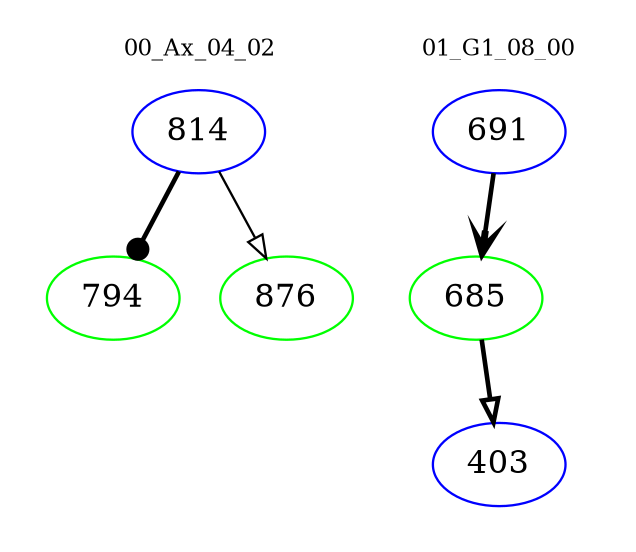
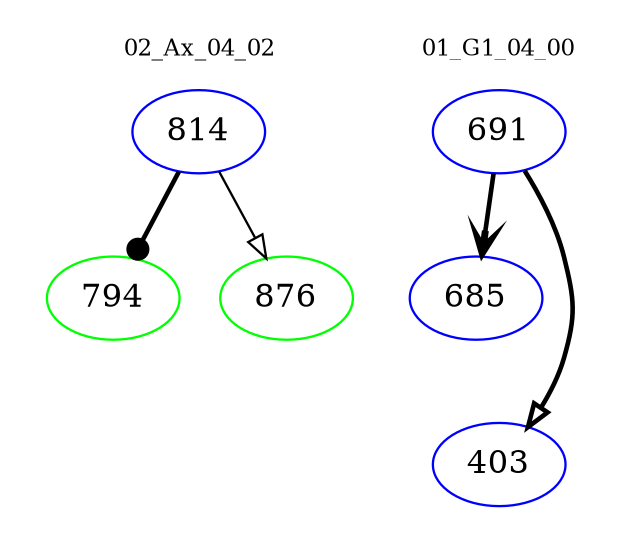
  digraph {
    node [color=blue]
    edge [arrowhead=onormal color=black style=bold]
    n1 [label=814]
    n2 [color=green label=794]
    n3 [color=green label=876]
    n4 [label=691]
-   n5 [color=green label=685]
+   n5 [label=685]
    n6 [label=403]
    subgraph cluster_1 {
      color=white
      fontsize=10
-     label="00_Ax_04_02"
+     label="02_Ax_04_02"
      n1
      n2
      n3
    }
    subgraph cluster_2 {
      color=white
      fontsize=10
-     label="01_G1_08_00"
+     label="01_G1_04_00"
      n4
      n5
      n6
    }
    n1 -> n2 [arrowhead=dot]
    n1 -> n3 [style=solid]
    n4 -> n5 [arrowhead=vee]
-   n5 -> n6
+   n4 -> n6
  }
